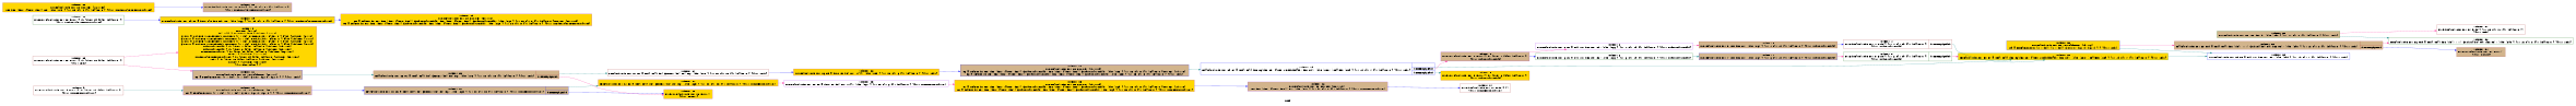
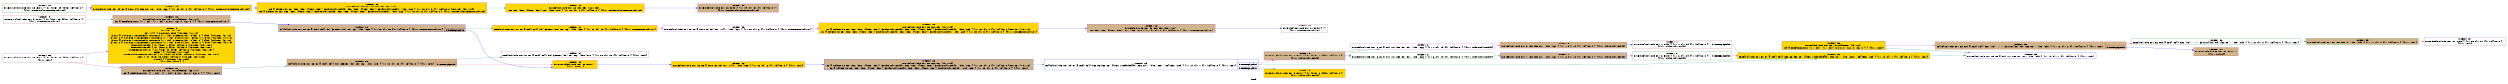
  digraph {
    fontname="DejaVu Sans Mono"
    label=ICFG
    rankdir=LR
    node [color=brown fillcolor=white fontname="DejaVu Sans Mono" shape=record style=filled]
    edge [color=teal fontname="DejaVu Sans Mono" style=solid]
    n1 [label="{NodeID: 37\nFunExitBlockNode ID: 37 Exit(\{ ln: 28  cl: 14  fl: hello2.c \})\n \{fun: main\}}"]
    n2 [color=darkgreen label="{NodeID: 36\nRetBlockNode ID: 36   %10 = tail call i32 (i8*, ...) @printf(i8* %9, i32 %8), !dbg !291 \{ ln: 42  cl: 2  fl: hello2.c \} \{fun: main\}}"]
    n3 [color=darkgreen fillcolor=tan label="{NodeID: 35\nIntraBlockNode ID: 35      ret i32 0, !dbg !292 \{ ln: 44  cl: 2  fl: hello2.c \}    \{fun: main\}}"]
    n4 [fillcolor=tan label="{NodeID: 34\nFunEntryBlockNode ID: 34 Entry()\n \{fun: printf\}}"]
    n5 [fillcolor=tan label="{NodeID: 33\nCallBlockNode ID: 33   %10 = tail call i32 (i8*, ...) @printf(i8* %9, i32 %8), !dbg !291 \{ ln: 42  cl: 2  fl: hello2.c \} \{fun: main\}|{|<s1>0x55555606ec50}}"]
    n6 [color=blue fillcolor=gold label="{NodeID: 32\nIntraBlockNode ID: 32   NormalGepPE: [79\<--6]  \n   %9 = getelementptr [4 x i8], [4 x i8]* @.str.1, i64 0, i64 0 \{  \} \{fun: main\}}"]
    n7 [color=blue label="{NodeID: 30\nIntraBlockNode ID: 30      %8 = add nsw i32 %7, 51, !dbg !290 \{ ln: 40  cl: 4  fl: hello2.c \}    \{fun: main\}}"]
    n8 [color=darkgreen fillcolor=gold label="{NodeID: 31\nRetBlockNode ID: 31   %7 = tail call i32 %6(i32 23, float 4.500000e+00, i32 20), !dbg !288, !callees !289 \{ ln: 40  cl: 7  fl: hello2.c \} \{fun: main\}}"]
    n9 [color=blue label="{NodeID: 29\nCallBlockNode ID: 29   %7 = tail call i32 %6(i32 23, float 4.500000e+00, i32 20), !dbg !288, !callees !289 \{ ln: 40  cl: 7  fl: hello2.c \} \{fun: main\}|{|<s1>0x55555606e9c0|<s2>0x55555606e9c0}}"]
    n10 [color=purple fillcolor=tan label="{NodeID: 1\nFunEntryBlockNode ID: 1 Entry(\{ in line: 4 file: hello2.c \})\n \{fun: _Z9ptr_func1ifi\}}"]
    n11 [fillcolor=gold label="{NodeID: 5\nFunEntryBlockNode ID: 5 Entry(\{ in line: 6 file: hello2.c \})\n \{fun: _Z9ptr_func2ifi\}}"]
    n12 [color=purple label="{NodeID: 2\nIntraBlockNode ID: 2      %4 = add nsw i32 %2, %0, !dbg !266 \{ ln: 4  cl: 49  fl: hello2.c \}    \{fun: _Z9ptr_func1ifi\}}"]
    n13 [color=darkgreen label="{NodeID: 6\nIntraBlockNode ID: 6      %4 = sub nsw i32 %0, %2, !dbg !266 \{ ln: 6  cl: 49  fl: hello2.c \}    \{fun: _Z9ptr_func2ifi\}}"]
    n14 [fillcolor=tan label="{NodeID: 3\nIntraBlockNode ID: 3      ret i32 %4, !dbg !267 \{ ln: 4  cl: 40  fl: hello2.c \}    \{fun: _Z9ptr_func1ifi\}}"]
    n15 [color=blue fillcolor=tan label="{NodeID: 7\nIntraBlockNode ID: 7      ret i32 %4, !dbg !267 \{ ln: 6  cl: 40  fl: hello2.c \}    \{fun: _Z9ptr_func2ifi\}}"]
    n16 [color=purple fillcolor=gold label="{NodeID: 12\nFunEntryBlockNode ID: 12 Entry()\n \{fun: getenv\}}"]
    n17 [color=blue fillcolor=tan label="{NodeID: 11\nCallBlockNode ID: 11   %2 = tail call i8* @getenv(i8* %1) #6, !dbg !265 \{ ln: 11  cl: 18  fl: hello2.c \} \{fun: _Z12get_ptr_funcv\}|{|<s1>0x55555606a1b0}}"]
    n18 [color=purple fillcolor=gold label="{NodeID: 14\nRetBlockNode ID: 14   %2 = tail call i8* @getenv(i8* %1) #6, !dbg !265 \{ ln: 11  cl: 18  fl: hello2.c \} \{fun: _Z12get_ptr_funcv\}}"]
    n19 [color=purple label="{NodeID: 13\nIntraBlockNode ID: 13      %3 = icmp eq i8* %2, null, !dbg !267 \{ ln: 12  cl: 6  fl: hello2.c \}    \{fun: _Z12get_ptr_funcv\}}"]
    n20 [color=purple fillcolor=gold label="{NodeID: 15\nIntraBlockNode ID: 15   CopyPE: [40\<--19]  \n   %4 = select i1 %3, i32 (i32, float, i32)* @_Z9ptr_func2ifi, i32 (i32, float, i32)* @_Z9ptr_func1ifi, !dbg !269 \{ ln: 15  cl: 3  fl: hello2.c \}CopyPE: [40\<--8]  \n   %4 = select i1 %3, i32 (i32, float, i32)* @_Z9ptr_func2ifi, i32 (i32, float, i32)* @_Z9ptr_func1ifi, !dbg !269 \{ ln: 15  cl: 3  fl: hello2.c \} \{fun: _Z12get_ptr_funcv\}}"]
    n21 [color=purple fillcolor=tan label="{NodeID: 10\nIntraBlockNode ID: 10   NormalGepPE: [33\<--4]  \n   %1 = getelementptr [7 x i8], [7 x i8]* @.str, i64 0, i64 0 \{  \} \{fun: _Z12get_ptr_funcv\}}"]
    n22 [label="{NodeID: 9\nFunEntryBlockNode ID: 9 Entry(\{ in line: 10 file: hello2.c \})\n \{fun: _Z12get_ptr_funcv\}}"]
    n23 [color=darkgreen label="{NodeID: 8\nFunExitBlockNode ID: 8 Exit(\{ ln: 6  cl: 19  fl: hello2.c \})\n \{fun: _Z9ptr_func2ifi\}|{<s0>0x55555606e9c0}}"]
    n24 [label="{NodeID: 4\nFunExitBlockNode ID: 4 Exit(\{ ln: 4  cl: 19  fl: hello2.c \})\n \{fun: _Z9ptr_func1ifi\}|{<s0>0x55555606e9c0}}"]
    n25 [color=purple fillcolor=gold label="{NodeID: 0\nCopyPE: [2\<--3]  \n i8* null \{ constant data \}AddrPE: [4\<--1]  \n @.str = private unnamed_addr constant [7 x i8] c\"FOOBAR\\00\", align 1 \{ Glob  \}AddrPE: [6\<--1]  \n @.str.1 = private unnamed_addr constant [4 x i8] c\"%d\\0A\\00\", align 1 \{ Glob  \}AddrPE: [4\<--1]  \n @.str = private unnamed_addr constant [7 x i8] c\"FOOBAR\\00\", align 1 \{ Glob  \}AddrPE: [6\<--1]  \n @.str.1 = private unnamed_addr constant [4 x i8] c\"%d\\0A\\00\", align 1 \{ Glob  \}AddrPE: [8\<--9]  \n _Z9ptr_func1ifi \{ in line: 4 file: hello2.c \}AddrPE: [19\<--20]  \n _Z9ptr_func2ifi \{ in line: 6 file: hello2.c \}AddrPE: [30\<--31]  \n _Z12get_ptr_funcv \{ in line: 10 file: hello2.c \}AddrPE: [36\<--37]  \n getenv \{  \}AddrPE: [44\<--45]  \n _Z20complex_get_ptr_funci \{ in line: 19 file: hello2.c \}AddrPE: [53\<--54]  \n main \{ in line: 28 file: hello2.c \}AddrPE: [81\<--82]  \n printf \{  \}AddrPE: [88\<--89]  \n llvm.dbg.value \{  \}}"]
    n26 [color=purple fillcolor=tan label="{NodeID: 16\nIntraBlockNode ID: 16   CopyPE: [32\<--40]  \n   ret i32 (i32, float, i32)* %4, !dbg !271 \{ ln: 17  cl: 1  fl: hello2.c \} \{fun: _Z12get_ptr_funcv\}}"]
    n27 [label="{NodeID: 17\nFunExitBlockNode ID: 17 Exit(\{  \})\n \{fun: _Z12get_ptr_funcv\}}"]
    n28 [color=darkgreen label="{NodeID: 18\nFunEntryBlockNode ID: 18 Entry(\{ in line: 19 file: hello2.c \})\n \{fun: _Z20complex_get_ptr_funci\}}"]
    n29 [color=blue fillcolor=gold label="{NodeID: 19\nIntraBlockNode ID: 19      %2 = icmp slt i32 %0, 12, !dbg !266 \{ ln: 20  cl: 8  fl: hello2.c \}    \{fun: _Z20complex_get_ptr_funci\}}"]
    n30 [color=purple fillcolor=gold label="{NodeID: 20\nIntraBlockNode ID: 20   CopyPE: [51\<--8]  \n   %3 = select i1 %2, i32 (i32, float, i32)* @_Z9ptr_func1ifi, i32 (i32, float, i32)* @_Z9ptr_func2ifi, !dbg !268 \{ ln: 21  cl: 3  fl: hello2.c \}CopyPE: [51\<--19]  \n   %3 = select i1 %2, i32 (i32, float, i32)* @_Z9ptr_func1ifi, i32 (i32, float, i32)* @_Z9ptr_func2ifi, !dbg !268 \{ ln: 21  cl: 3  fl: hello2.c \} \{fun: _Z20complex_get_ptr_funci\}}"]
    n31 [fillcolor=gold label="{NodeID: 21\nIntraBlockNode ID: 21   CopyPE: [46\<--51]  \n   ret i32 (i32, float, i32)* %3, !dbg !270 \{ ln: 25  cl: 1  fl: hello2.c \} \{fun: _Z20complex_get_ptr_funci\}}"]
    n32 [color=purple fillcolor=tan label="{NodeID: 22\nFunExitBlockNode ID: 22 Exit(\{ ln: 19  cl: 34  fl: hello2.c \})\n \{fun: _Z20complex_get_ptr_funci\}}"]
    n33 [label="{NodeID: 23\nFunEntryBlockNode ID: 23 Entry(\{ in line: 28 file: hello2.c \})\n \{fun: main\}}"]
    n34 [color=blue fillcolor=tan label="{NodeID: 24\nIntraBlockNode ID: 24   NormalGepPE: [65\<--4]  \n   %3 = getelementptr [7 x i8], [7 x i8]* @.str, i64 0, i64 0 \{  \} \{fun: main\}}"]
    n35 [fillcolor=tan label="{NodeID: 25\nCallBlockNode ID: 25   %4 = tail call i8* @getenv(i8* %3) #6, !dbg !275 \{ ln: 11  cl: 18  fl: hello2.c \} \{fun: main\}|{|<s1>0x55555606e4c0}}"]
    n36 [label="{NodeID: 27\nRetBlockNode ID: 27   %4 = tail call i8* @getenv(i8* %3) #6, !dbg !275 \{ ln: 11  cl: 18  fl: hello2.c \} \{fun: main\}}"]
    n37 [color=purple fillcolor=gold label="{NodeID: 26\nIntraBlockNode ID: 26      %5 = icmp eq i8* %4, null, !dbg !283 \{ ln: 12  cl: 6  fl: hello2.c \}    \{fun: main\}}"]
    n38 [color=blue fillcolor=tan label="{NodeID: 28\nIntraBlockNode ID: 28   CopyPE: [70\<--19]  \n   %6 = select i1 %5, i32 (i32, float, i32)* @_Z9ptr_func2ifi, i32 (i32, float, i32)* @_Z9ptr_func1ifi, !dbg !285 \{ ln: 15  cl: 3  fl: hello2.c \}CopyPE: [70\<--8]  \n   %6 = select i1 %5, i32 (i32, float, i32)* @_Z9ptr_func2ifi, i32 (i32, float, i32)* @_Z9ptr_func1ifi, !dbg !285 \{ ln: 15  cl: 3  fl: hello2.c \} \{fun: main\}}"]
-   n3 -> n2
+   n2 -> n3
    n3 -> n1 [color=deeppink]
    n5 -> n2 [color=deeppink]
    n5 -> n4 [color=blue tailport=s1]
    n6 -> n5 [color=deeppink]
    n6 -> n7
    n8 -> n7
    n9 -> n8
    n9 -> n10 [color=deeppink tailport=s1]
    n9 -> n11 [tailport=s2]
-   n10 -> n12 [color=deeppink]
+   n10 -> n12
    n10 -> n13 [color=blue]
    n12 -> n14 [color=deeppink]
    n13 -> n15
    n14 -> n24 [color=blue]
    n15 -> n23 [color=deeppink]
    n17 -> n16 [color=blue tailport=s1]
    n17 -> n18
    n18 -> n19 [color=deeppink]
    n19 -> n20 [color=deeppink]
    n20 -> n26 [color=blue]
    n21 -> n17 [color=blue]
    n22 -> n21
    n23 -> n8 [color=deeppink tailport=s0]
    n24 -> n8 [tailport=s0]
    n26 -> n27 [color=blue]
    n28 -> n29 [color=blue]
    n29 -> n30 [color=blue]
+   n30 -> n31
    n31 -> n32 [color=blue]
    n33 -> n25 [color=deeppink]
    n33 -> n34 [color=deeppink]
    n34 -> n35
    n35 -> n16 [color=deeppink tailport=s1]
    n35 -> n36
-   n36 -> n37 [color=blue]
+   n16 -> n37 [color=blue]
    n37 -> n38 [color=blue]
    n38 -> n9
  }
